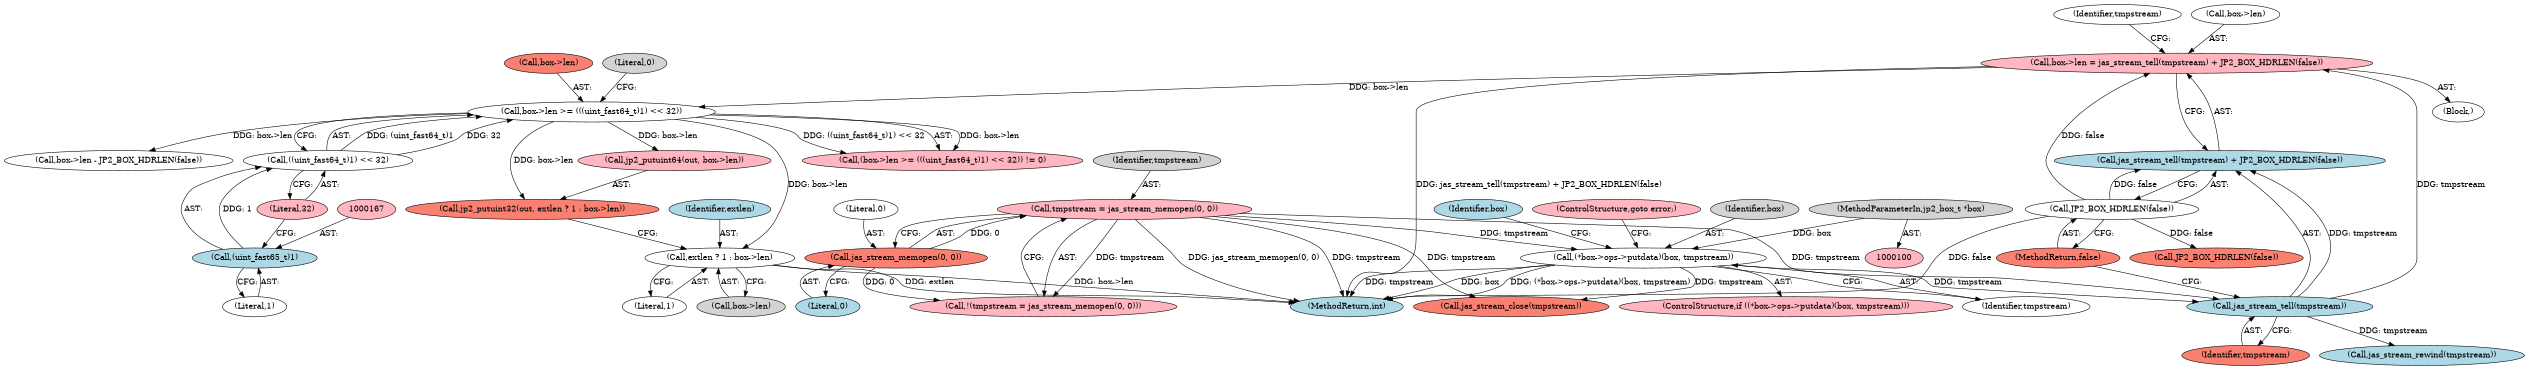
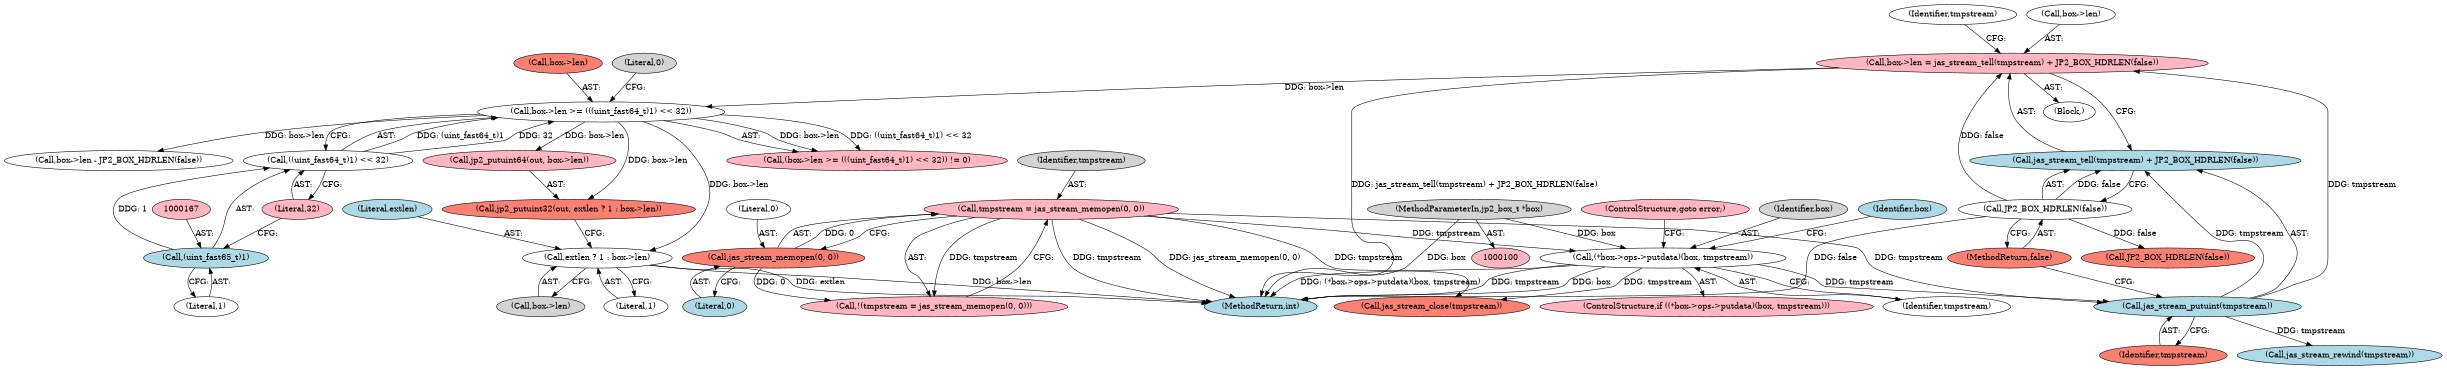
  digraph {
    node [fillcolor=white style=filled]
    n1 [label="(Call,extlen ? 1 : box->len)"]
    n2 [label="(Literal,1)"]
    n3 [fillcolor=lightgrey label="(Call,box->len)"]
    n4 [fillcolor=lightblue label="(MethodReturn,int)"]
    n5 [fillcolor=salmon label="(Call,jp2_putuint32(out, extlen ? 1 : box->len))"]
    n6 [label="(Call,box->len >= (((uint_fast64_t)1) << 32))"]
    n7 [label="(Call,((uint_fast64_t)1) << 32)"]
    n8 [fillcolor=lightpink label="(Call,(box->len >= (((uint_fast64_t)1) << 32)) != 0)"]
    n9 [label="(Call,box->len - JP2_BOX_HDRLEN(false))"]
    n10 [fillcolor=lightpink label="(Call,jp2_putuint64(out, box->len))"]
    n11 [fillcolor=lightpink label="(Literal,32)"]
    n12 [fillcolor=lightpink label="(Call,box->len = jas_stream_tell(tmpstream) + JP2_BOX_HDRLEN(false))"]
    n13 [fillcolor=lightblue label="(Call,jas_stream_tell(tmpstream) + JP2_BOX_HDRLEN(false))"]
    n14 [label="(Block,)"]
    n15 [label="(Call,JP2_BOX_HDRLEN(false))"]
-   n16 [fillcolor=lightblue label="(Call,jas_stream_tell(tmpstream))"]
+   n16 [fillcolor=lightblue label="(Call,jas_stream_putuint(tmpstream))"]
    n17 [fillcolor=salmon label="(Identifier,tmpstream)"]
    n18 [fillcolor=lightblue label="(Call,jas_stream_rewind(tmpstream))"]
    n19 [label="(Call,(*box->ops->putdata)(box, tmpstream))"]
    n20 [fillcolor=lightpink label="(ControlStructure,if ((*box->ops->putdata)(box, tmpstream)))"]
    n21 [fillcolor=salmon label="(Call,jas_stream_close(tmpstream))"]
    n22 [label="(Identifier,tmpstream)"]
    n23 [fillcolor=lightgrey label="(MethodParameterIn,jp2_box_t *box)"]
    1000100 [fillcolor=lightpink]
    n25 [fillcolor=lightpink label="(Call,tmpstream = jas_stream_memopen(0, 0))"]
    n26 [fillcolor=salmon label="(Call,jas_stream_memopen(0, 0))"]
    n27 [fillcolor=lightpink label="(Call,!(tmpstream = jas_stream_memopen(0, 0)))"]
    n28 [fillcolor=lightblue label="(Literal,0)"]
    n29 [fillcolor=salmon label="(MethodReturn,false)"]
    n30 [fillcolor=salmon label="(Call,JP2_BOX_HDRLEN(false))"]
    n31 [fillcolor=lightblue label="(Call,(uint_fast65_t)1)"]
    n32 [label="(Literal,1)"]
-   n33 [fillcolor=lightblue label="(Identifier,extlen)"]
+   n33 [fillcolor=lightblue label="(Literal,extlen)"]
    n34 [label="(Identifier,tmpstream)"]
    n35 [fillcolor=salmon label="(Call,box->len)"]
    n36 [fillcolor=lightgrey label="(Literal,0)"]
    n37 [fillcolor=lightblue label="(Identifier,box)"]
    n38 [fillcolor=lightgrey label="(Identifier,tmpstream)"]
    n39 [label="(Call,box->len)"]
    n40 [fillcolor=lightpink label="(ControlStructure,goto error;)"]
    n41 [label="(Literal,0)"]
    n42 [fillcolor=lightgrey label="(Identifier,box)"]
    1000167 [fillcolor=lightpink]
    n1 -> n2 [label="CFG: "]
    n1 -> n3 [label="CFG: "]
    n1 -> n4 [label="DDG: box->len"]
    n1 -> n4 [label="DDG: extlen"]
    n2 -> n1 [label="AST: "]
    n3 -> n1 [label="AST: "]
    n5 -> n1 [label="CFG: "]
    n6 -> n1 [label="DDG: box->len"]
    n6 -> n5 [label="DDG: box->len"]
    n6 -> n7 [label="CFG: "]
    n6 -> n8 [label="AST: "]
    n6 -> n8 [label="DDG: box->len"]
    n6 -> n8 [label="DDG: ((uint_fast64_t)1) << 32"]
    n6 -> n9 [label="DDG: box->len"]
    n6 -> n10 [label="DDG: box->len"]
    n7 -> n6 [label="AST: "]
    n7 -> n6 [label="DDG: (uint_fast64_t)1"]
    n7 -> n6 [label="DDG: 32"]
    n7 -> n11 [label="CFG: "]
    n10 -> n5 [label="AST: "]
    n11 -> n7 [label="AST: "]
    n11 -> n31 [label="CFG: "]
    n12 -> n4 [label="DDG: jas_stream_tell(tmpstream) + JP2_BOX_HDRLEN(false)"]
    n12 -> n6 [label="DDG: box->len"]
    n12 -> n13 [label="CFG: "]
    n12 -> n14 [label="AST: "]
    n13 -> n12 [label="AST: "]
    n13 -> n15 [label="CFG: "]
    n15 -> n4 [label="DDG: false"]
    n15 -> n12 [label="DDG: false"]
    n15 -> n13 [label="AST: "]
    n15 -> n13 [label="DDG: false"]
    n15 -> n29 [label="CFG: "]
    n15 -> n30 [label="DDG: false"]
    n16 -> n12 [label="DDG: tmpstream"]
    n16 -> n13 [label="AST: "]
    n16 -> n13 [label="DDG: tmpstream"]
    n16 -> n17 [label="CFG: "]
    n16 -> n18 [label="DDG: tmpstream"]
    n17 -> n16 [label="AST: "]
    n19 -> n4 [label="DDG: box"]
    n19 -> n4 [label="DDG: (*box->ops->putdata)(box, tmpstream)"]
    n19 -> n4 [label="DDG: tmpstream"]
    n19 -> n16 [label="DDG: tmpstream"]
    n19 -> n20 [label="AST: "]
    n19 -> n21 [label="DDG: tmpstream"]
    n19 -> n22 [label="CFG: "]
    n22 -> n19 [label="AST: "]
+   n23 -> n4 [label="DDG: box"]
    n23 -> n19 [label="DDG: box"]
    n23 -> 1000100 [label="AST: "]
    n25 -> n4 [label="DDG: jas_stream_memopen(0, 0)"]
    n25 -> n4 [label="DDG: tmpstream"]
    n25 -> n16 [label="DDG: tmpstream"]
    n25 -> n19 [label="DDG: tmpstream"]
    n25 -> n21 [label="DDG: tmpstream"]
    n25 -> n26 [label="CFG: "]
    n25 -> n27 [label="AST: "]
    n25 -> n27 [label="DDG: tmpstream"]
    n26 -> n25 [label="AST: "]
    n26 -> n25 [label="DDG: 0"]
    n26 -> n27 [label="DDG: 0"]
    n26 -> n28 [label="CFG: "]
    n27 -> n25 [label="CFG: "]
    n28 -> n26 [label="AST: "]
    n29 -> n15 [label="AST: "]
    n29 -> n16 [label="CFG: "]
    n31 -> n7 [label="AST: "]
    n31 -> n7 [label="DDG: 1"]
    n31 -> n32 [label="CFG: "]
    n32 -> n31 [label="AST: "]
    n33 -> n1 [label="AST: "]
    n34 -> n12 [label="CFG: "]
    n35 -> n6 [label="AST: "]
    n36 -> n6 [label="CFG: "]
    n37 -> n19 [label="CFG: "]
    n38 -> n25 [label="AST: "]
    n39 -> n12 [label="AST: "]
    n40 -> n19 [label="CFG: "]
    n41 -> n26 [label="AST: "]
    n42 -> n19 [label="AST: "]
    1000167 -> n31 [label="AST: "]
  }
